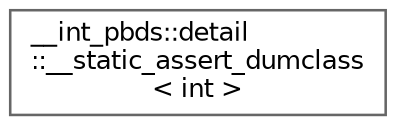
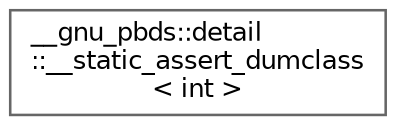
  digraph {
    rankdir=LR
-   n1 [color=grey40 fillcolor=white fontname=Helvetica fontsize=10 height=0.2 label="__int_pbds::detail\l::__static_assert_dumclass\l\< int \>" shape=box style=filled width=0.4]
+   n1 [color=grey40 fillcolor=white fontname=Helvetica fontsize=10 height=0.2 label="__gnu_pbds::detail\l::__static_assert_dumclass\l\< int \>" shape=box style=filled width=0.4]
  }
